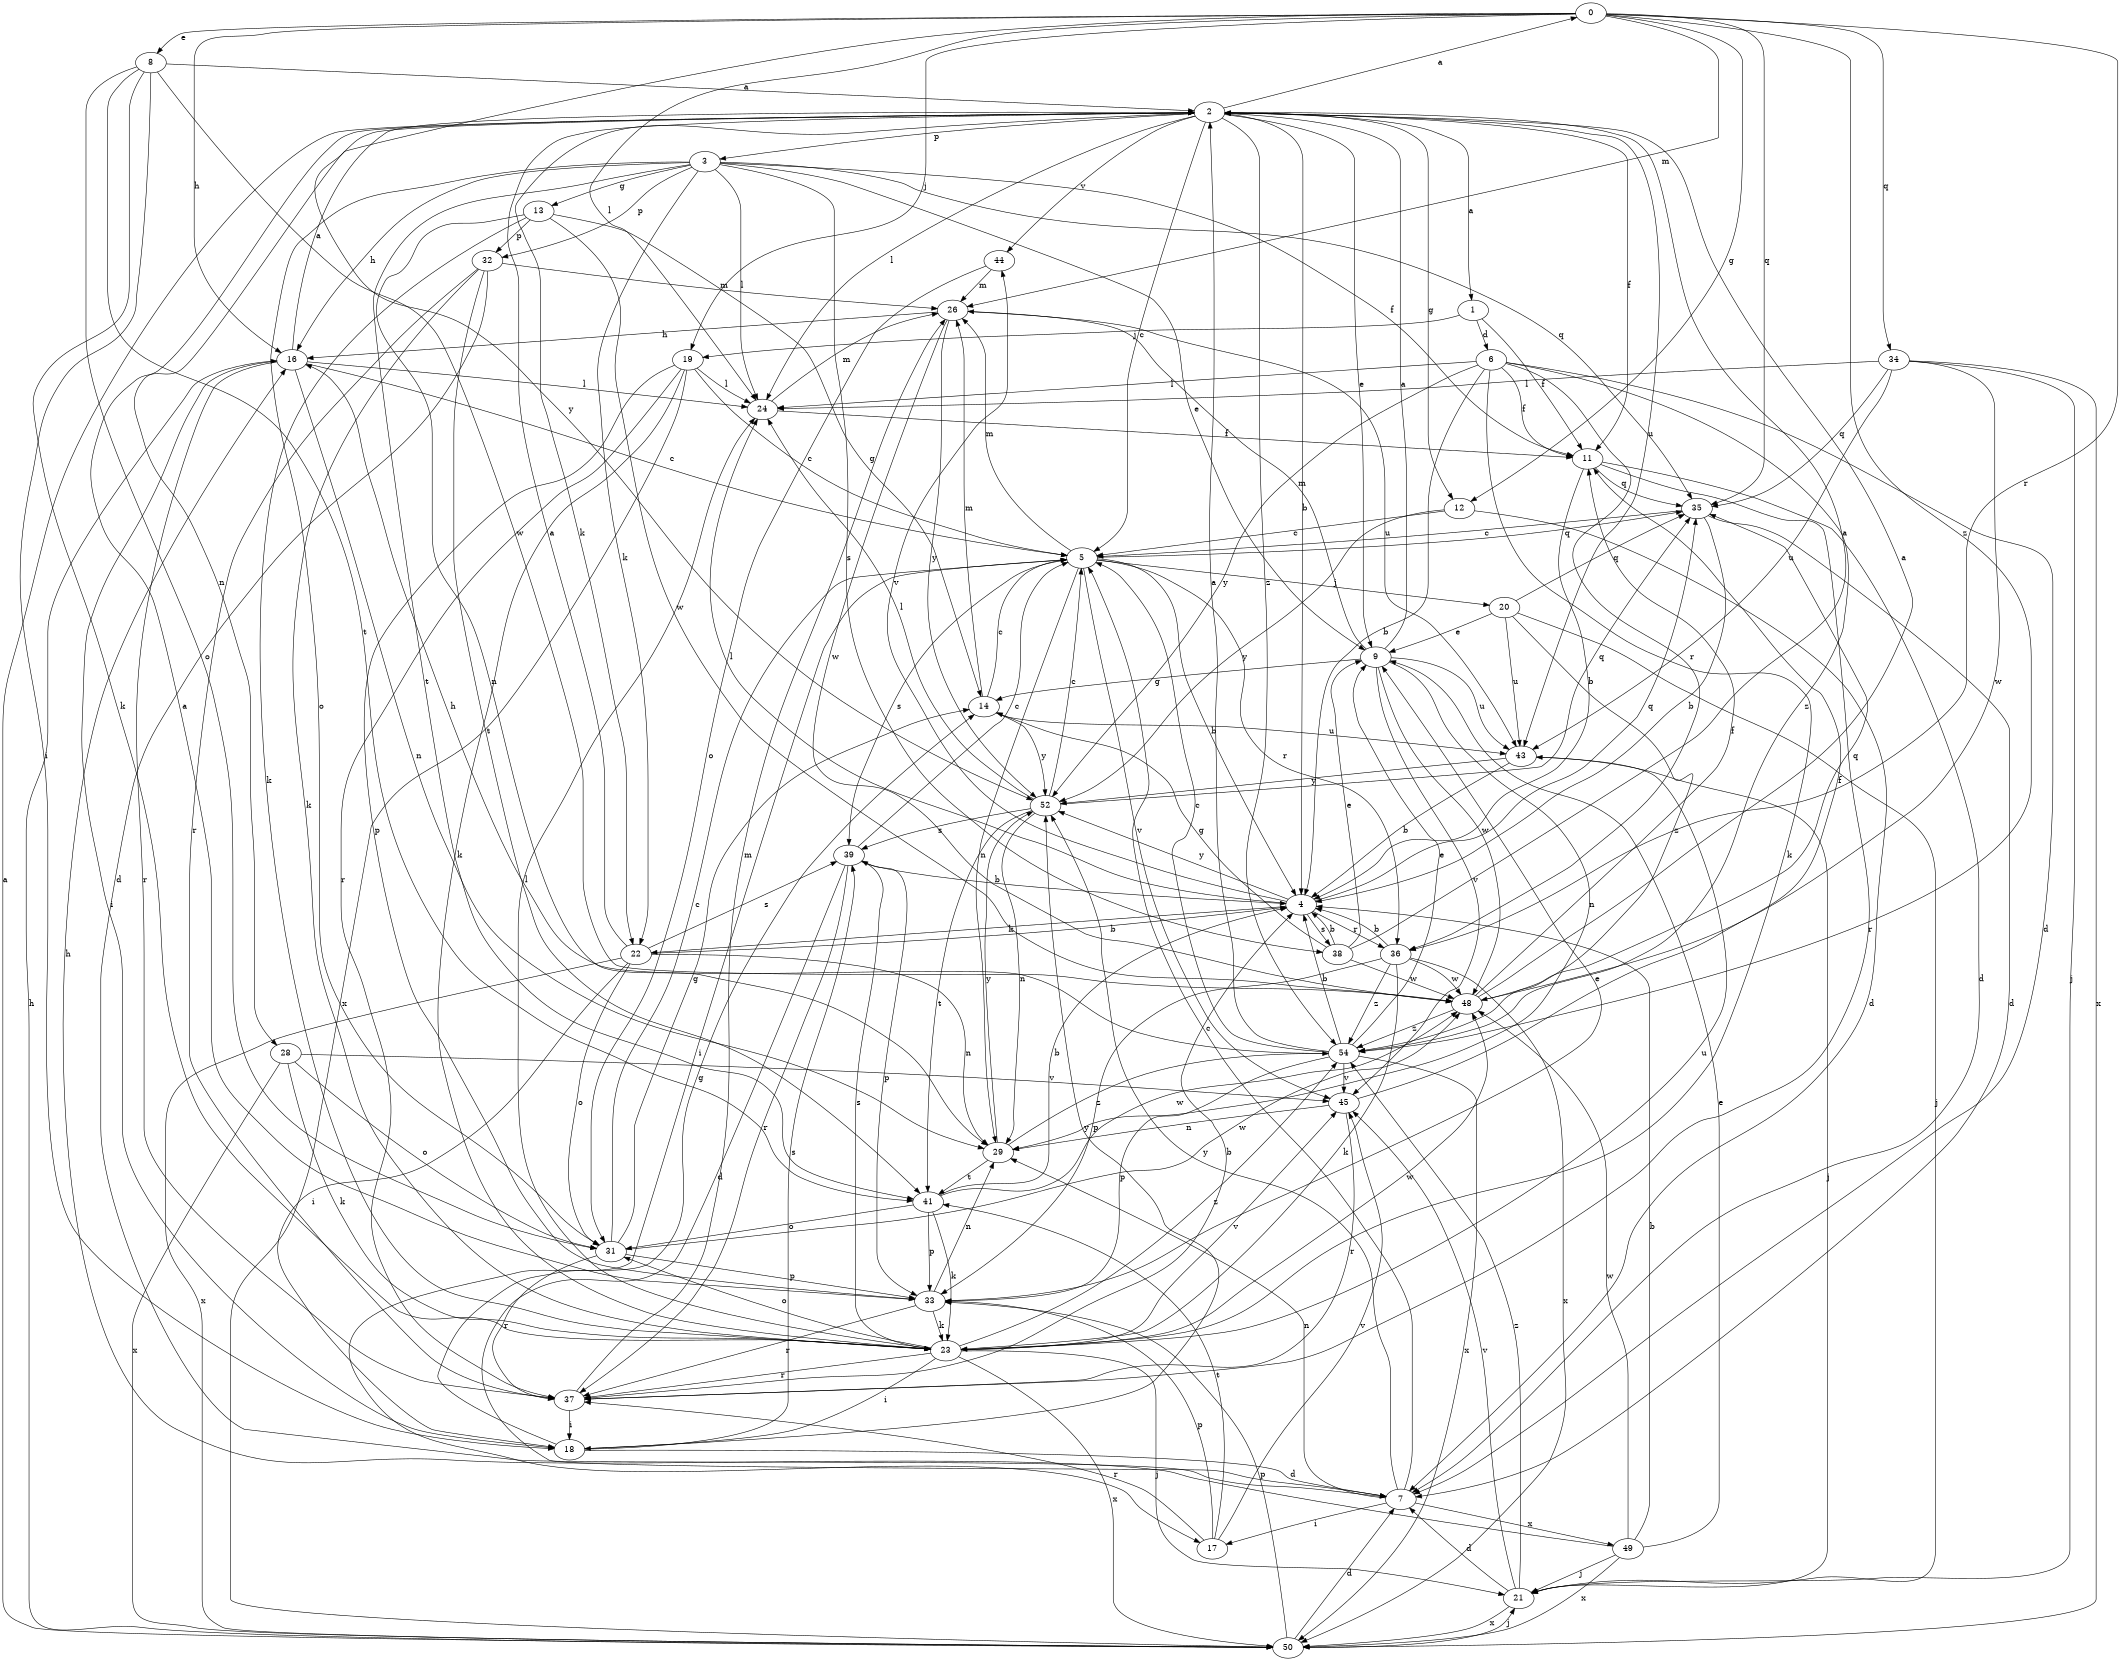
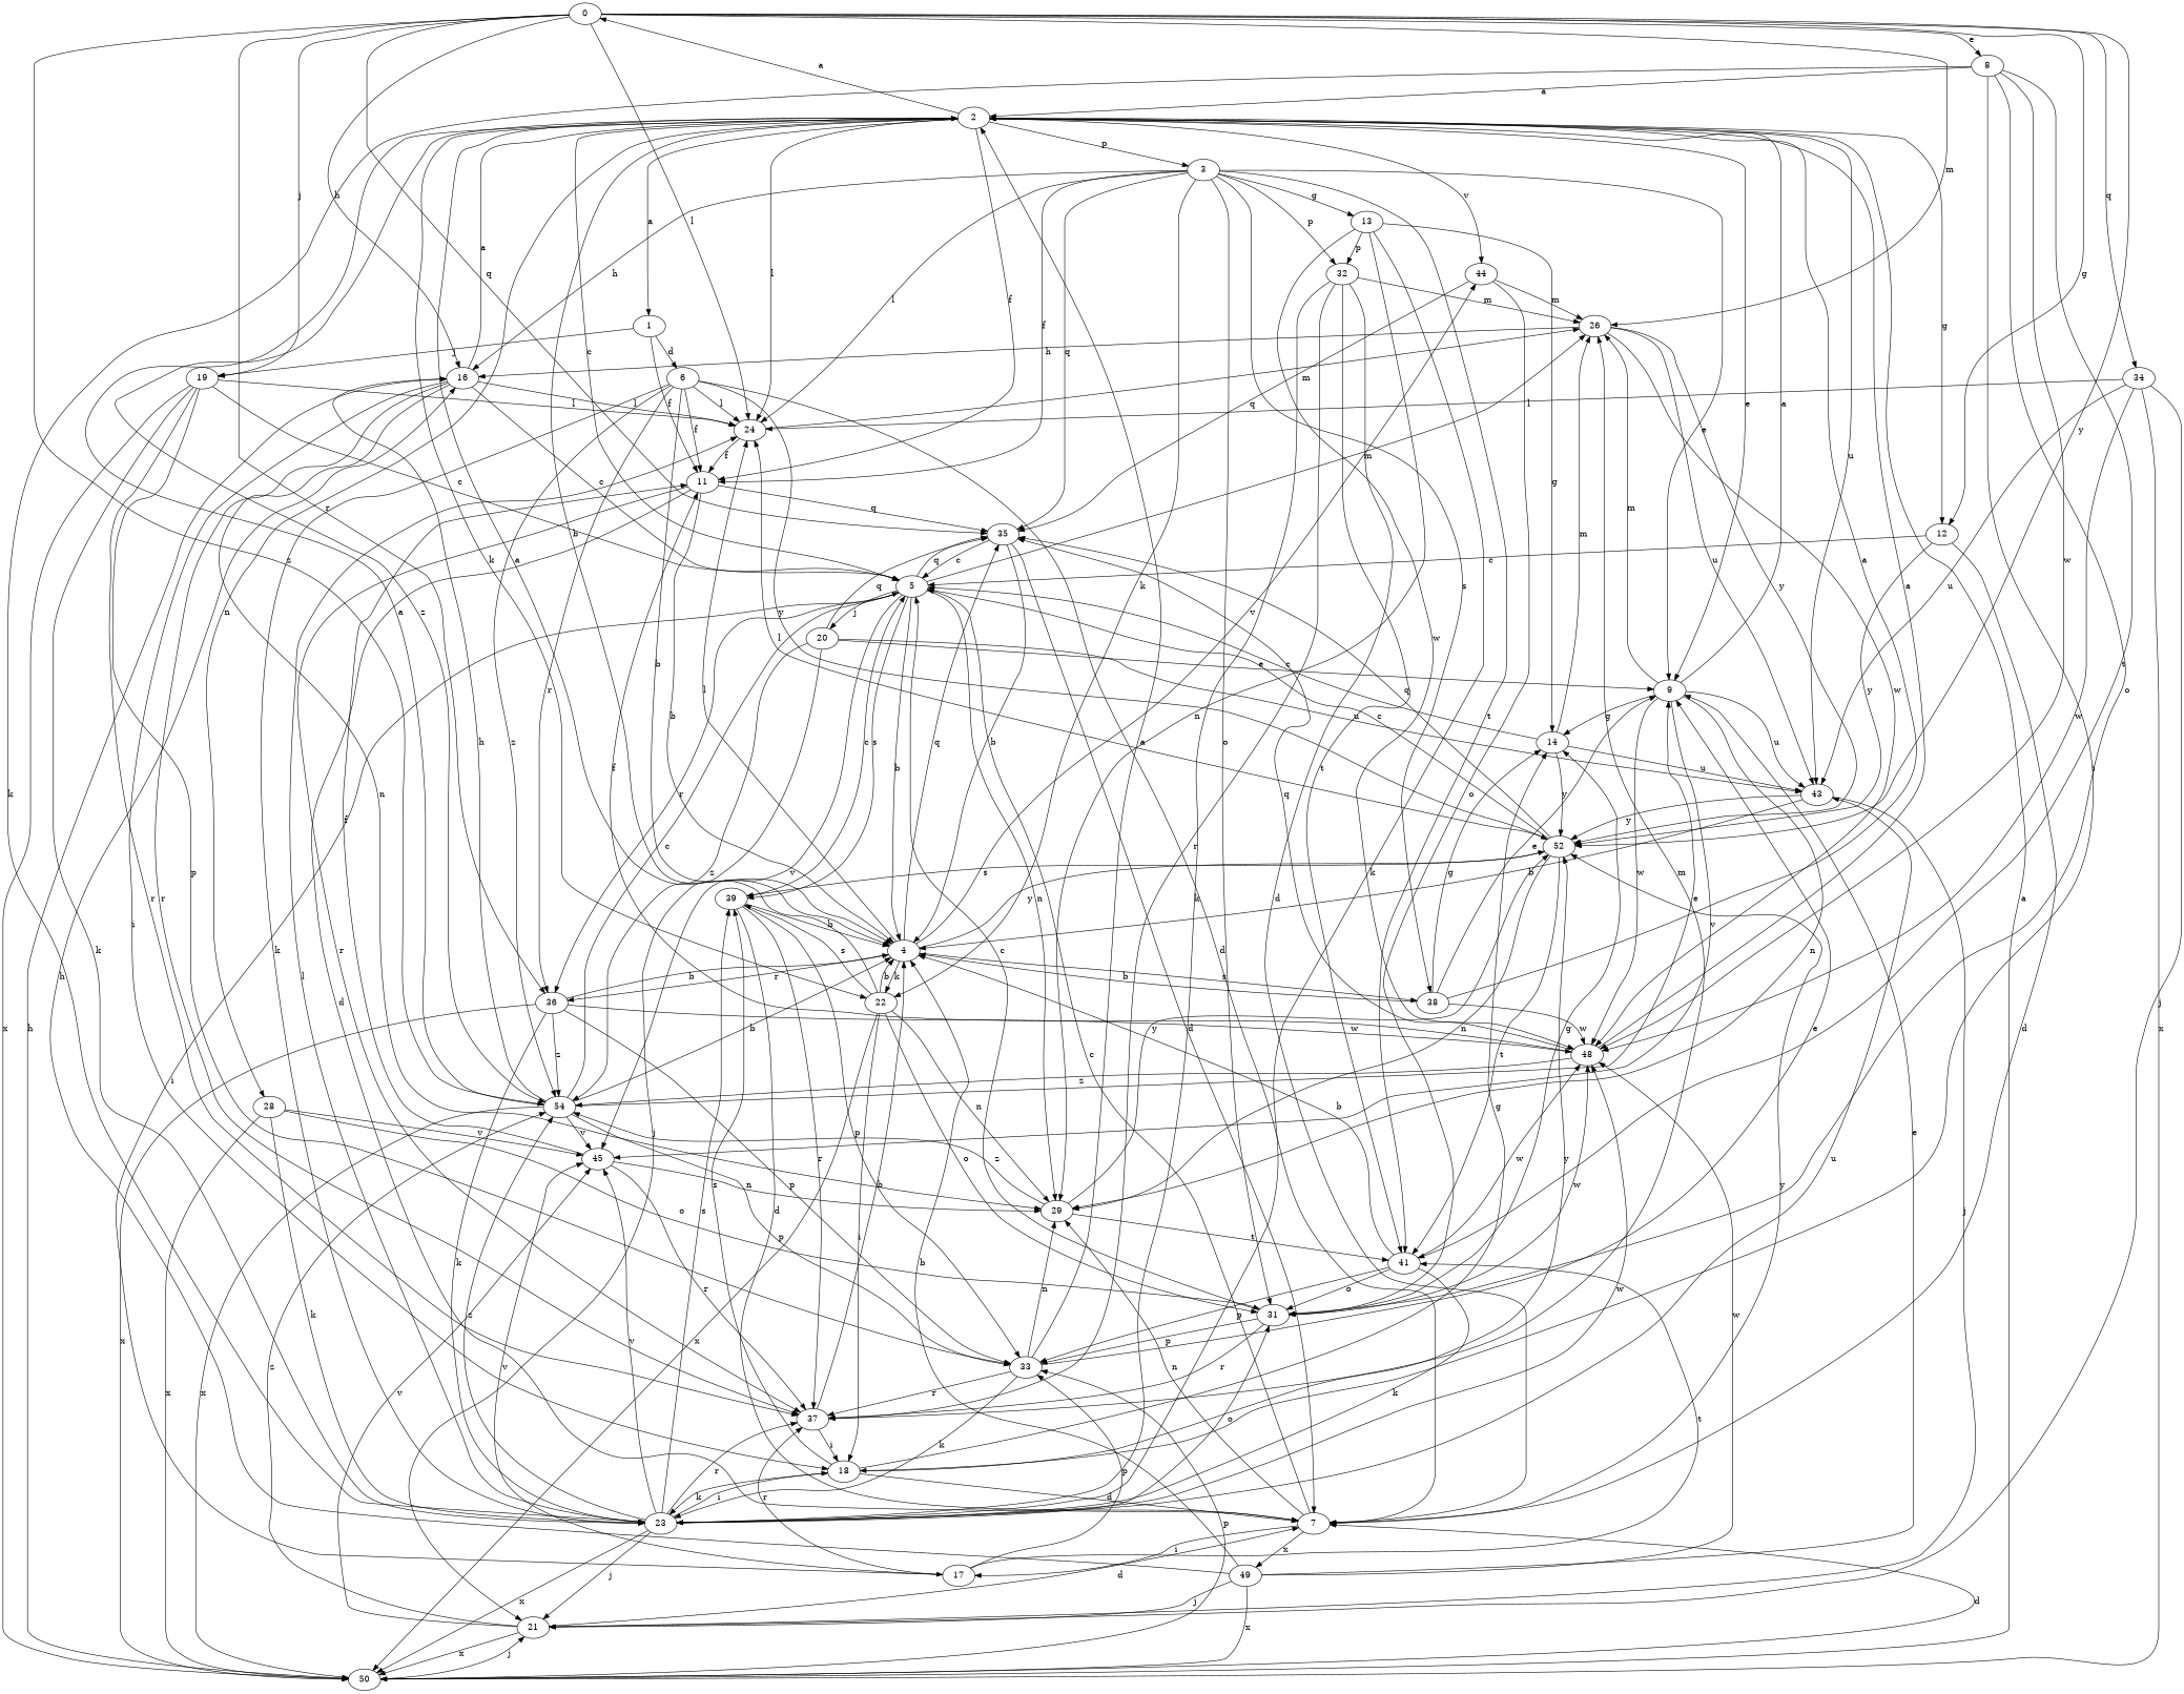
  strict digraph {
    0
    8
    12
    16
    19
    24
    26
    34
    35
    36
    52
    54
    2
    31
    41
    23
    18
    48
    5
    7
    29
    37
    33
    50
    11
    43
    21
    4
    39
    9
    45
    1
    6
    3
    22
    28
    44
    13
    32
    38
    17
    20
    14
    49
    0 -> 8 [label=e]
    0 -> 12 [label=g]
    0 -> 16 [label=h]
    0 -> 19 [label=j]
    0 -> 24 [label=l]
    0 -> 26 [label=m]
    0 -> 34 [label=q]
    0 -> 35 [label=q]
    0 -> 36 [label=r]
    0 -> 52 [label=y]
    0 -> 54 [label=z]
    8 -> 2 [label=a]
    8 -> 31 [label=o]
    8 -> 41 [label=t]
    8 -> 23 [label=k]
    8 -> 18 [label=i]
    8 -> 48 [label=w]
    12 -> 52 [label=y]
    12 -> 5 [label=c]
    12 -> 7 [label=d]
    16 -> 24 [label=l]
    16 -> 2 [label=a]
    16 -> 18 [label=i]
    16 -> 5 [label=c]
    16 -> 29 [label=n]
    16 -> 37 [label=r]
    19 -> 24 [label=l]
    19 -> 23 [label=k]
    19 -> 5 [label=c]
    19 -> 37 [label=r]
    19 -> 33 [label=p]
    19 -> 50 [label=x]
    24 -> 26 [label=m]
    24 -> 11 [label=f]
    26 -> 16 [label=h]
    26 -> 52 [label=y]
    26 -> 48 [label=w]
    26 -> 43 [label=u]
    34 -> 24 [label=l]
-   34 -> 35 [label=q]
+   44 -> 35 [label=q]
    34 -> 48 [label=w]
    34 -> 50 [label=x]
    34 -> 43 [label=u]
    34 -> 21 [label=j]
    35 -> 5 [label=c]
    35 -> 7 [label=d]
    35 -> 4 [label=b]
    36 -> 54 [label=z]
    36 -> 23 [label=k]
    36 -> 48 [label=w]
    36 -> 33 [label=p]
    36 -> 50 [label=x]
    36 -> 4 [label=b]
    52 -> 24 [label=l]
    52 -> 35 [label=q]
    52 -> 41 [label=t]
    52 -> 5 [label=c]
    52 -> 29 [label=n]
    52 -> 39 [label=s]
    54 -> 16 [label=h]
    54 -> 2 [label=a]
    54 -> 5 [label=c]
    54 -> 33 [label=p]
    54 -> 50 [label=x]
    54 -> 4 [label=b]
    54 -> 9 [label=e]
    54 -> 45 [label=v]
    2 -> 0 [label=a]
    2 -> 12 [label=g]
    2 -> 24 [label=l]
    2 -> 54 [label=z]
    2 -> 5 [label=c]
    2 -> 11 [label=f]
    2 -> 43 [label=u]
    2 -> 4 [label=b]
    2 -> 9 [label=e]
    2 -> 1 [label=a]
    2 -> 3 [label=p]
    2 -> 22 [label=k]
    2 -> 28 [label=n]
    2 -> 44 [label=v]
    31 -> 48 [label=w]
    31 -> 5 [label=c]
    31 -> 37 [label=r]
    31 -> 33 [label=p]
    31 -> 14 [label=g]
    41 -> 31 [label=o]
    41 -> 23 [label=k]
    41 -> 48 [label=w]
    41 -> 33 [label=p]
    41 -> 4 [label=b]
    23 -> 24 [label=l]
    23 -> 54 [label=z]
    23 -> 31 [label=o]
    23 -> 18 [label=i]
    23 -> 48 [label=w]
    23 -> 37 [label=r]
    23 -> 50 [label=x]
    23 -> 43 [label=u]
    23 -> 21 [label=j]
    23 -> 39 [label=s]
    23 -> 45 [label=v]
    18 -> 52 [label=y]
+   18 -> 23 [label=k]
    18 -> 7 [label=d]
    18 -> 39 [label=s]
    18 -> 14 [label=g]
    48 -> 35 [label=q]
    48 -> 54 [label=z]
    48 -> 2 [label=a]
    48 -> 11 [label=f]
    5 -> 26 [label=m]
    5 -> 35 [label=q]
    5 -> 36 [label=r]
    5 -> 29 [label=n]
    5 -> 4 [label=b]
    5 -> 39 [label=s]
    5 -> 45 [label=v]
    5 -> 17 [label=i]
    5 -> 20 [label=j]
    7 -> 52 [label=y]
    7 -> 5 [label=c]
    7 -> 29 [label=n]
    7 -> 17 [label=i]
    7 -> 49 [label=x]
    29 -> 52 [label=y]
    29 -> 54 [label=z]
    29 -> 41 [label=t]
    37 -> 26 [label=m]
    37 -> 18 [label=i]
    37 -> 4 [label=b]
    33 -> 2 [label=a]
    33 -> 23 [label=k]
    33 -> 29 [label=n]
    33 -> 37 [label=r]
    33 -> 9 [label=e]
    50 -> 16 [label=h]
    50 -> 2 [label=a]
    50 -> 7 [label=d]
    50 -> 33 [label=p]
    50 -> 21 [label=j]
    11 -> 35 [label=q]
    11 -> 7 [label=d]
    11 -> 37 [label=r]
    11 -> 4 [label=b]
    43 -> 52 [label=y]
    43 -> 21 [label=j]
    43 -> 4 [label=b]
    21 -> 54 [label=z]
    21 -> 7 [label=d]
    21 -> 50 [label=x]
    21 -> 45 [label=v]
    4 -> 24 [label=l]
    4 -> 35 [label=q]
    4 -> 36 [label=r]
    4 -> 52 [label=y]
    4 -> 22 [label=k]
    4 -> 44 [label=v]
    4 -> 38 [label=s]
    39 -> 5 [label=c]
    39 -> 7 [label=d]
    39 -> 37 [label=r]
    39 -> 33 [label=p]
    39 -> 4 [label=b]
    9 -> 26 [label=m]
    9 -> 2 [label=a]
    9 -> 48 [label=w]
    9 -> 29 [label=n]
    9 -> 43 [label=u]
    9 -> 45 [label=v]
    9 -> 14 [label=g]
    45 -> 29 [label=n]
    45 -> 37 [label=r]
    45 -> 11 [label=f]
    1 -> 19 [label=j]
    1 -> 11 [label=f]
    1 -> 6 [label=d]
    6 -> 24 [label=l]
    6 -> 36 [label=r]
    6 -> 52 [label=y]
    6 -> 54 [label=z]
    6 -> 23 [label=k]
    6 -> 7 [label=d]
    6 -> 11 [label=f]
    6 -> 4 [label=b]
    3 -> 16 [label=h]
    3 -> 24 [label=l]
    3 -> 35 [label=q]
    3 -> 31 [label=o]
    3 -> 41 [label=t]
    3 -> 11 [label=f]
    3 -> 9 [label=e]
    3 -> 22 [label=k]
    3 -> 13 [label=g]
    3 -> 32 [label=p]
    3 -> 38 [label=s]
    22 -> 2 [label=a]
    22 -> 31 [label=o]
    22 -> 18 [label=i]
    22 -> 29 [label=n]
    22 -> 50 [label=x]
    22 -> 4 [label=b]
    22 -> 39 [label=s]
    28 -> 31 [label=o]
    28 -> 23 [label=k]
    28 -> 50 [label=x]
    28 -> 45 [label=v]
    44 -> 26 [label=m]
    44 -> 31 [label=o]
    13 -> 23 [label=k]
    13 -> 48 [label=w]
    13 -> 29 [label=n]
    13 -> 32 [label=p]
    13 -> 14 [label=g]
    32 -> 26 [label=m]
    32 -> 41 [label=t]
    32 -> 23 [label=k]
    32 -> 7 [label=d]
    32 -> 37 [label=r]
    38 -> 2 [label=a]
    38 -> 48 [label=w]
    38 -> 4 [label=b]
    38 -> 9 [label=e]
    38 -> 14 [label=g]
    17 -> 41 [label=t]
    17 -> 37 [label=r]
    17 -> 33 [label=p]
    17 -> 45 [label=v]
    20 -> 35 [label=q]
    20 -> 54 [label=z]
    20 -> 43 [label=u]
    20 -> 21 [label=j]
    20 -> 9 [label=e]
    14 -> 26 [label=m]
    14 -> 52 [label=y]
    14 -> 5 [label=c]
    14 -> 43 [label=u]
    49 -> 16 [label=h]
    49 -> 48 [label=w]
    49 -> 50 [label=x]
    49 -> 21 [label=j]
    49 -> 4 [label=b]
    49 -> 9 [label=e]
  }
